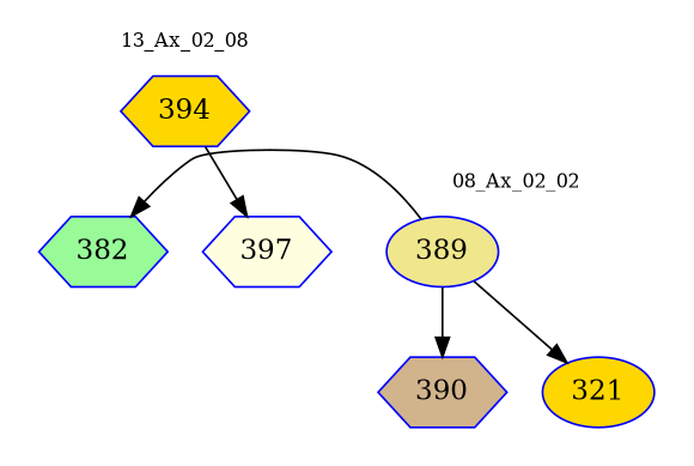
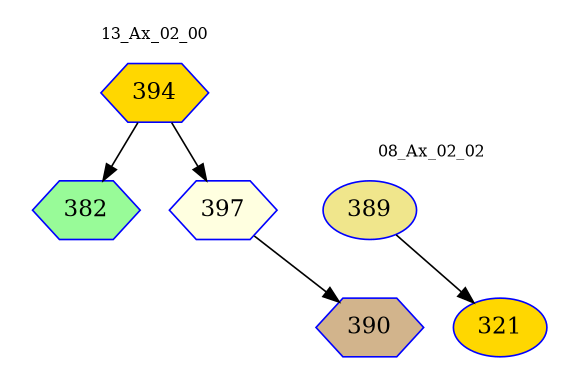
  digraph {
    node [color=blue fillcolor=gold shape=hexagon style=filled]
    edge [color=black]
    n1 [label=394]
    n2 [fillcolor=palegreen label=382]
    n3 [fillcolor=lightyellow label=397]
    n4 [fillcolor=khaki label=389 shape=ellipse]
    n5 [label=321 shape=ellipse]
    n6 [fillcolor=tan label=390]
    subgraph cluster_1 {
      color=white
      fontsize=10
-     label="13_Ax_02_08"
+     label="13_Ax_02_00"
      n1
      n2
      n3
    }
    subgraph cluster_2 {
      color=white
      fontsize=10
      label="08_Ax_02_02"
      n4
      n5
      n6
    }
-   n4 -> n2
+   n1 -> n2
    n1 -> n3
    n4 -> n5
-   n4 -> n6
+   n3 -> n6
  }
